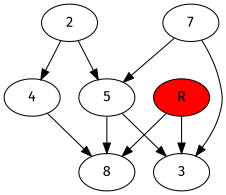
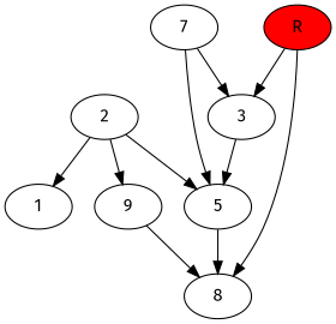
  digraph {
    fontname="Fira Sans"
    node [fontname="Fira Sans"]
    edge [fontname="Fira Sans"]
    2
-   4
+   1
+   4 [label=9]
    5
    8
    3
    7
    R [fillcolor="#ff0000" style=filled]
+   2 -> 1
    2 -> 4
    2 -> 5
    4 -> 8
    5 -> 8
-   5 -> 3
+   3 -> 5
    7 -> 5
    7 -> 3
    R -> 8
    R -> 3
  }
